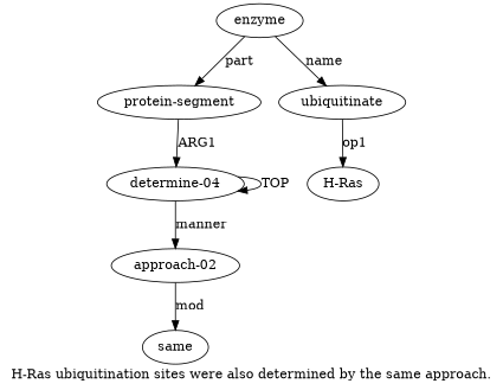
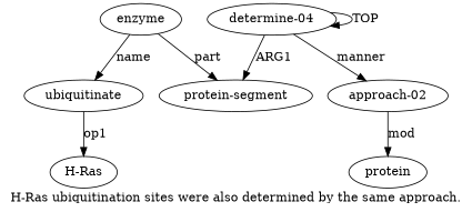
  digraph {
    label="H-Ras ubiquitination sites were also determined by the same approach."
    node [color=black]
    edge [color=black]
    n1 [gold_ind=-1 gold_label="H-Ras" label="H-Ras" test_ind=-1 test_label="H-Ras"]
    n2 [gold_ind=1 gold_label="protein-segment" label="protein-segment" test_ind=1 test_label="protein-segment"]
    n3 [gold_ind=0 gold_label="determine-01" label="determine-04" test_ind=0 test_label="determine-01"]
    n4 [gold_ind=5 gold_label="approach-02" label="approach-02" test_ind=5 test_label="approach-02"]
-   n5 [gold_ind=6 gold_label=same label=same test_ind=6 test_label=same]
+   n5 [gold_ind=6 gold_label=same label=protein test_ind=6 test_label=same]
    n6 [gold_ind=3 gold_label=enzyme label=enzyme test_ind=3 test_label=enzyme]
    n7 [gold_ind=4 gold_label=name label=ubiquitinate test_ind=4 test_label=name]
-   n2 -> n3 [gold_label=ARG1 label=ARG1 test_label=ARG1]
+   n3 -> n2 [gold_label=ARG1 label=ARG1 test_label=ARG1]
    n3 -> n3 [gold_label=TOP label=TOP test_label=TOP]
    n3 -> n4 [gold_label=manner label=manner test_label=manner]
    n4 -> n5 [gold_label=mod label=mod test_label=mod]
    n6 -> n2 [gold_label=part label=part test_label=part]
    n6 -> n7 [gold_label=name label=name test_label=name]
    n7 -> n1 [gold_label=op1 label=op1 test_label=op1]
  }
